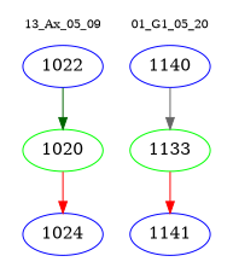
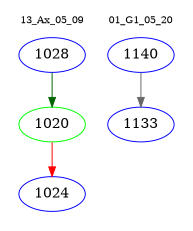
  digraph {
    node [color=blue]
    edge [color=red]
-   n1 [label=1022]
+   n1 [label=1028]
    n2 [color=green label=1020]
    n3 [label=1024]
    n4 [label=1140]
-   n5 [color=green label=1133]
-   n6 [label=1141]
+   n5 [label=1133]
    subgraph cluster_1 {
      color=white
      fontsize=10
      label="13_Ax_05_09"
      n1
      n2
      n3
    }
    subgraph cluster_2 {
      color=white
      fontsize=10
      label="01_G1_05_20"
      n4
      n5
-     n6
    }
    n1 -> n2 [color=darkgreen]
    n2 -> n3
    n4 -> n5 [color=gray40]
-   n5 -> n6
  }
